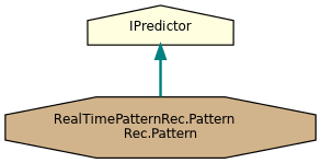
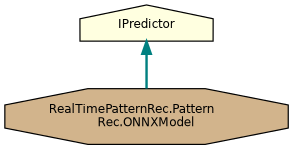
  digraph {
    node [color=black fontname=Helvetica fontsize=10 style=filled]
-   n1 [fillcolor=tan fontcolor=black height=0.2 label="RealTimePatternRec.Pattern\lRec.Pattern" shape=octagon width=0.4]
+   n1 [fillcolor=tan fontcolor=black height=0.2 label="RealTimePatternRec.Pattern\lRec.ONNXModel" shape=octagon width=0.4]
    n2 [fillcolor=lightyellow height=0.2 label=IPredictor shape=house width=0.4]
    n2 -> n1 [color=teal dir=back fontname=Helvetica fontsize=10 labelfontname=Helvetica labelfontsize=10 style=bold]
  }
